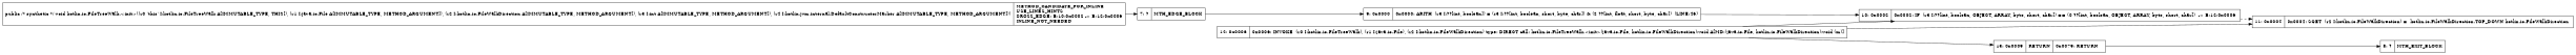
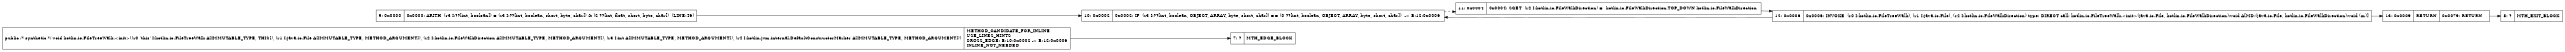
  digraph {
    rankdir=LR
    node [shape=record]
    n1 [label="{7\:\ ?|MTH_EDGE_BLOCK\l}"]
    n2 [label="{9\:\ 0x0000|0x0000: ARITH  (r3 I:??[int, boolean]) = (r3 I:??[int, boolean, short, byte, char]) & (2 ??[int, float, short, byte, char])  (LINE:46)\l}"]
    n3 [label="{10\:\ 0x0002|0x0002: IF  (r3 I:??[int, boolean, OBJECT, ARRAY, byte, short, char]) == (0 ??[int, boolean, OBJECT, ARRAY, byte, short, char])  \-\> B:12:0x0006 \l}"]
    n4 [label="{11\:\ 0x0004|0x0004: SGET  (r2 I:kotlin.io.FileWalkDirection) =  kotlin.io.FileWalkDirection.TOP_DOWN kotlin.io.FileWalkDirection \l}"]
    n5 [label="{12\:\ 0x0006|0x0006: INVOKE  (r0 I:kotlin.io.FileTreeWalk), (r1 I:java.io.File), (r2 I:kotlin.io.FileWalkDirection) type: DIRECT call: kotlin.io.FileTreeWalk.\<init\>(java.io.File, kotlin.io.FileWalkDirection):void A[MD:(java.io.File, kotlin.io.FileWalkDirection):void (m)]\l}"]
    n6 [label="{13\:\ 0x0009|RETURN\l|0x0079: RETURN   \l}"]
    n7 [label="{8\:\ ?|MTH_EXIT_BLOCK\l}"]
    n8 [label="{public \/* synthetic *\/ void kotlin.io.FileTreeWalk.\<init\>((r0 'this' I:kotlin.io.FileTreeWalk A[IMMUTABLE_TYPE, THIS]), (r1 I:java.io.File A[IMMUTABLE_TYPE, METHOD_ARGUMENT]), (r2 I:kotlin.io.FileWalkDirection A[IMMUTABLE_TYPE, METHOD_ARGUMENT]), (r3 I:int A[IMMUTABLE_TYPE, METHOD_ARGUMENT]), (r4 I:kotlin.jvm.internal.DefaultConstructorMarker A[IMMUTABLE_TYPE, METHOD_ARGUMENT]))  | METHOD_CANDIDATE_FOR_INLINE\lUSE_LINES_HINTS\lCROSS_EDGE: B:10:0x0002 \-\> B:12:0x0006\lINLINE_NOT_NEEDED\l}"]
-   n1 -> n2
    n2 -> n3
    n3 -> n4 [style=dashed]
-   n5 -> n4
+   n4 -> n5
    n5 -> n3
    n5 -> n6
    n6 -> n7
    n8 -> n1
  }
